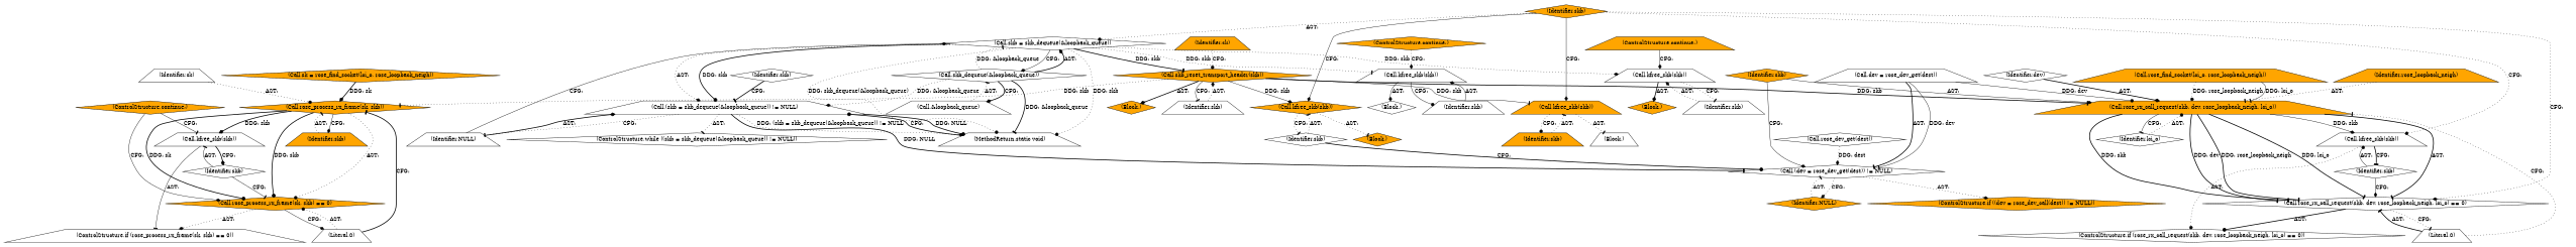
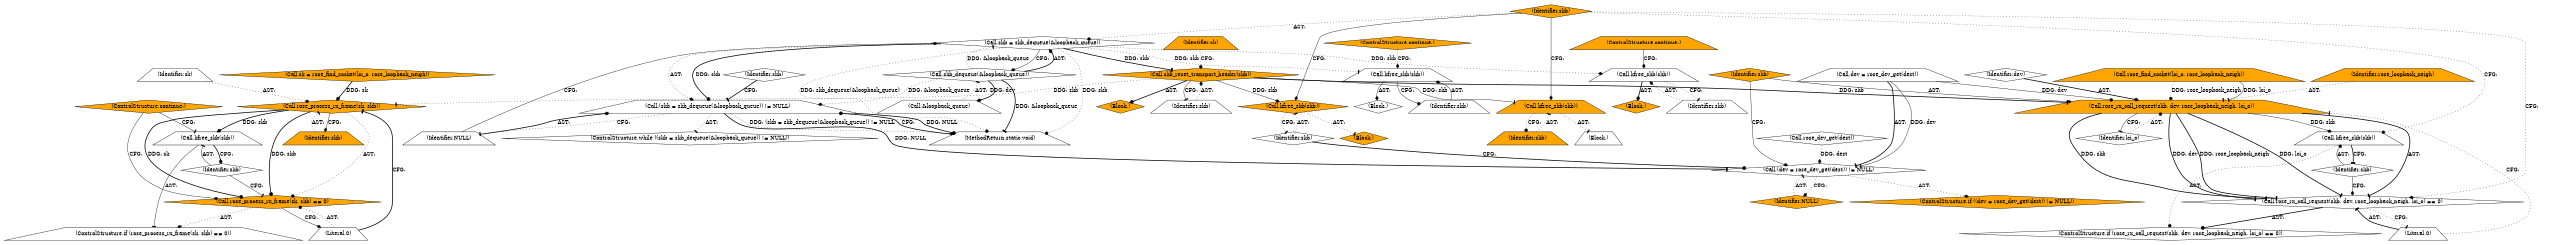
  digraph {
    node [fillcolor=white shape=diamond style=filled]
    edge [arrowhead=tee style=dotted]
    n1 [label="(Call,skb = skb_dequeue(&loopback_queue))"]
    n2 [label="(Call,skb_dequeue(&loopback_queue))"]
    n3 [label="(Call,(skb = skb_dequeue(&loopback_queue)) != NULL)" shape=trapezium]
    n4 [label="(Call,kfree_skb(skb))" shape=trapezium]
    n5 [label="(Call,kfree_skb(skb))" shape=trapezium]
    n6 [fillcolor=orange label="(Call,skb_reset_transport_header(skb))"]
    n7 [label="(MethodReturn,static void)" shape=trapezium]
    n8 [label="(Call,&loopback_queue)" shape=trapezium]
    n9 [label="(Call,(dev = rose_dev_get(dest)) != NULL)"]
    n10 [label="(Identifier,NULL)" shape=trapezium]
    n11 [label="(ControlStructure,while ((skb = skb_dequeue(&loopback_queue)) != NULL))"]
    n12 [label="(Block,)"]
    n13 [label="(Identifier,skb)" shape=trapezium]
    n14 [fillcolor=orange label="(Block,)"]
    n15 [label="(Identifier,skb)" shape=trapezium]
    n16 [fillcolor=orange label="(Call,rose_process_rx_frame(sk, skb))"]
    n17 [fillcolor=orange label="(Call,rose_rx_call_request(skb, dev, rose_loopback_neigh, lci_o))" shape=trapezium]
    n18 [fillcolor=orange label="(Call,kfree_skb(skb))"]
    n19 [fillcolor=orange label="(Call,kfree_skb(skb))" shape=trapezium]
    n20 [fillcolor=orange label="(Block,)"]
    n21 [label="(Identifier,skb)" shape=trapezium]
    n22 [fillcolor=orange label="(Identifier,NULL)"]
-   n23 [fillcolor=orange label="(ControlStructure,if ((dev = rose_dev_call(dest)) != NULL))"]
+   n23 [fillcolor=orange label="(ControlStructure,if ((dev = rose_dev_get(dest)) != NULL))"]
    n24 [fillcolor=orange label="(Call,rose_process_rx_frame(sk, skb) == 0)"]
    n25 [label="(Call,kfree_skb(skb))" shape=trapezium]
    n26 [fillcolor=orange label="(Identifier,skb)" shape=trapezium]
    n27 [label="(Call,rose_rx_call_request(skb, dev, rose_loopback_neigh, lci_o) == 0)"]
    n28 [label="(Call,kfree_skb(skb))" shape=trapezium]
    n29 [label="(Identifier,lci_o)"]
    n30 [fillcolor=orange label="(Block,)"]
    n31 [label="(Identifier,skb)"]
    n32 [fillcolor=orange label="(Identifier,skb)" shape=trapezium]
    n33 [label="(Block,)" shape=trapezium]
    n34 [label="(ControlStructure,if (rose_process_rx_frame(sk, skb) == 0))" shape=trapezium]
    n35 [label="(Literal,0)" shape=trapezium]
    n36 [label="(Identifier,skb)"]
    n37 [label="(Literal,0)" shape=trapezium]
    n38 [label="(ControlStructure,if (rose_rx_call_request(skb, dev, rose_loopback_neigh, lci_o) == 0))"]
    n39 [label="(Identifier,skb)"]
    n40 [label="(Identifier,skb)"]
    n41 [fillcolor=orange label="(Identifier,skb)"]
    n42 [label="(Identifier,sk)" shape=trapezium]
    n43 [fillcolor=orange label="(ControlStructure,continue;)"]
    n44 [label="(Identifier,dev)"]
    n45 [fillcolor=orange label="(ControlStructure,continue;)"]
    n46 [label="(Call,dev = rose_dev_get(dest))" shape=trapezium]
    n47 [fillcolor=orange label="(Call,sk = rose_find_socket(lci_o, rose_loopback_neigh))"]
    n48 [label="(Call,rose_dev_get(dest))"]
    n49 [fillcolor=orange label="(Identifier,sk)" shape=trapezium]
    n50 [fillcolor=orange label="(Identifier,skb)"]
    n51 [fillcolor=orange label="(ControlStructure,continue;)" shape=trapezium]
    n52 [fillcolor=orange label="(Call,rose_find_socket(lci_o, rose_loopback_neigh))" shape=trapezium]
    n53 [fillcolor=orange label="(Identifier,rose_loopback_neigh)" shape=trapezium]
    n1 -> n2 [arrowhead=diamond label="CFG: " style=solid]
    n1 -> n3 [arrowhead=diamond label="AST: "]
    n1 -> n3 [arrowhead=dot label="DDG: skb" style=bold]
    n1 -> n4 [label="DDG: skb"]
    n1 -> n5 [arrowhead=diamond label="DDG: skb"]
    n1 -> n6 [label="DDG: skb" style=bold]
    n1 -> n7 [arrowhead=dot label="DDG: skb_dequeue(&loopback_queue)"]
    n1 -> n7 [arrowhead=dot label="DDG: skb"]
    n2 -> n1 [arrowhead=diamond label="AST: " style=bold]
    n2 -> n1 [label="DDG: &loopback_queue"]
    n2 -> n3 [arrowhead=diamond label="DDG: &loopback_queue"]
    n2 -> n7 [label="DDG: &loopback_queue" style=bold]
-   n2 -> n8 [arrowhead=diamond label="CFG: " style=bold]
+   n2 -> n8 [arrowhead=diamond label="DDG: dev" style=bold]
    n3 -> n7 [arrowhead=dot label="DDG: NULL" style=bold]
    n3 -> n7 [arrowhead=diamond label="DDG: (skb = skb_dequeue(&loopback_queue)) != NULL"]
    n3 -> n9 [label="DDG: NULL" style=bold]
    n3 -> n10 [label="CFG: "]
    n3 -> n11 [label="AST: "]
    n4 -> n12 [arrowhead=diamond label="AST: " style=solid]
    n4 -> n13 [arrowhead=dot label="CFG: " style=solid]
    n5 -> n14 [arrowhead=diamond label="AST: " style=bold]
    n5 -> n15 [label="CFG: "]
    n6 -> n16 [label="DDG: skb"]
    n6 -> n17 [label="DDG: skb" style=bold]
    n6 -> n18 [arrowhead=diamond label="DDG: skb" style=solid]
    n6 -> n19 [label="DDG: skb" style=solid]
    n6 -> n20 [arrowhead=diamond label="AST: " style=bold]
    n6 -> n21 [label="CFG: " style=solid]
    n7 -> n3 [arrowhead=dot label="CFG: " style=bold]
    n8 -> n2 [label="AST: "]
    n9 -> n22 [arrowhead=diamond label="CFG: "]
    n9 -> n23 [arrowhead=diamond label="AST: "]
    n10 -> n1 [arrowhead=diamond label="CFG: " style=solid]
    n10 -> n3 [arrowhead=diamond label="AST: " style=bold]
    n13 -> n4 [arrowhead=diamond label="AST: " style=solid]
    n15 -> n5 [arrowhead=diamond label="AST: "]
    n16 -> n24 [arrowhead=dot label="AST: "]
    n16 -> n24 [arrowhead=dot label="DDG: sk" style=bold]
    n16 -> n24 [arrowhead=dot label="DDG: skb" style=bold]
    n16 -> n25 [arrowhead=diamond label="DDG: skb" style=bold]
    n16 -> n26 [arrowhead=diamond label="CFG: " style=solid]
    n17 -> n27 [label="AST: " style=bold]
    n17 -> n27 [label="DDG: skb" style=bold]
    n17 -> n27 [label="DDG: dev" style=bold]
    n17 -> n27 [label="DDG: rose_loopback_neigh" style=bold]
    n17 -> n27 [label="DDG: lci_o" style=bold]
    n17 -> n28 [arrowhead=diamond label="DDG: skb" style=solid]
    n17 -> n29 [label="CFG: " style=solid]
    n18 -> n30 [label="AST: "]
    n18 -> n31 [label="CFG: "]
    n19 -> n32 [arrowhead=dot label="CFG: "]
    n19 -> n33 [label="AST: "]
    n21 -> n6 [arrowhead=diamond label="AST: "]
    n22 -> n9 [label="AST: "]
    n24 -> n34 [arrowhead=diamond label="AST: "]
    n24 -> n35 [arrowhead=diamond label="CFG: " style=solid]
    n25 -> n34 [label="AST: " style=solid]
    n25 -> n36 [arrowhead=diamond label="CFG: " style=bold]
    n26 -> n16 [label="AST: "]
    n27 -> n37 [label="CFG: "]
    n27 -> n38 [arrowhead=dot label="AST: " style=bold]
    n28 -> n38 [arrowhead=dot label="AST: "]
    n28 -> n39 [label="CFG: " style=bold]
    n29 -> n17 [arrowhead=dot label="AST: "]
    n31 -> n9 [arrowhead=dot label="CFG: " style=bold]
    n31 -> n18 [label="AST: "]
    n32 -> n19 [label="AST: "]
    n35 -> n16 [label="CFG: " style=bold]
    n35 -> n24 [arrowhead=dot label="AST: "]
    n36 -> n24 [label="CFG: " style=solid]
    n36 -> n25 [label="AST: " style=solid]
    n37 -> n17 [label="CFG: "]
    n37 -> n27 [label="AST: " style=bold]
    n39 -> n27 [arrowhead=diamond label="CFG: " style=solid]
    n39 -> n28 [arrowhead=dot label="AST: " style=solid]
    n40 -> n3 [label="CFG: " style=bold]
    n41 -> n9 [arrowhead=diamond label="CFG: " style=solid]
    n41 -> n17 [arrowhead=diamond label="AST: " style=solid]
    n42 -> n16 [arrowhead=dot label="AST: "]
    n43 -> n4 [arrowhead=diamond label="CFG: "]
    n44 -> n17 [arrowhead=diamond label="AST: " style=bold]
    n45 -> n24 [arrowhead=diamond label="CFG: " style=solid]
    n45 -> n25 [label="CFG: " style=solid]
    n46 -> n9 [label="AST: " style=bold]
    n46 -> n9 [label="DDG: dev" style=solid]
    n46 -> n17 [arrowhead=dot label="DDG: dev" style=solid]
    n47 -> n16 [arrowhead=diamond label="DDG: sk" style=bold]
    n48 -> n9 [arrowhead=diamond label="DDG: dest"]
    n49 -> n6 [arrowhead=dot label="CFG: "]
    n50 -> n1 [arrowhead=dot label="AST: "]
    n50 -> n18 [arrowhead=diamond label="CFG: " style=solid]
    n50 -> n19 [arrowhead=diamond label="CFG: " style=solid]
    n50 -> n27 [arrowhead=diamond label="CFG: "]
    n50 -> n28 [arrowhead=dot label="CFG: "]
    n51 -> n5 [arrowhead=diamond label="CFG: " style=solid]
    n52 -> n17 [arrowhead=dot label="DDG: rose_loopback_neigh"]
    n52 -> n17 [label="DDG: lci_o" style=solid]
    n53 -> n17 [label="AST: "]
  }
